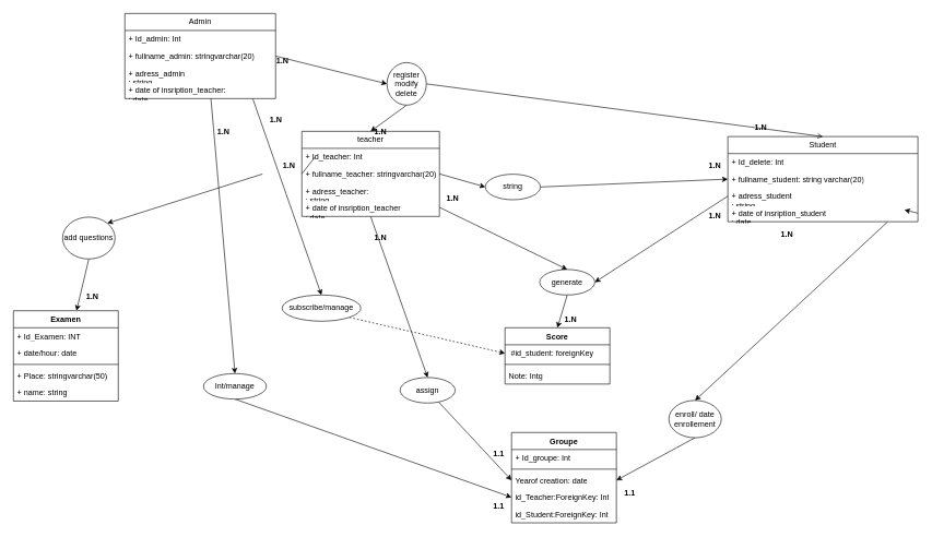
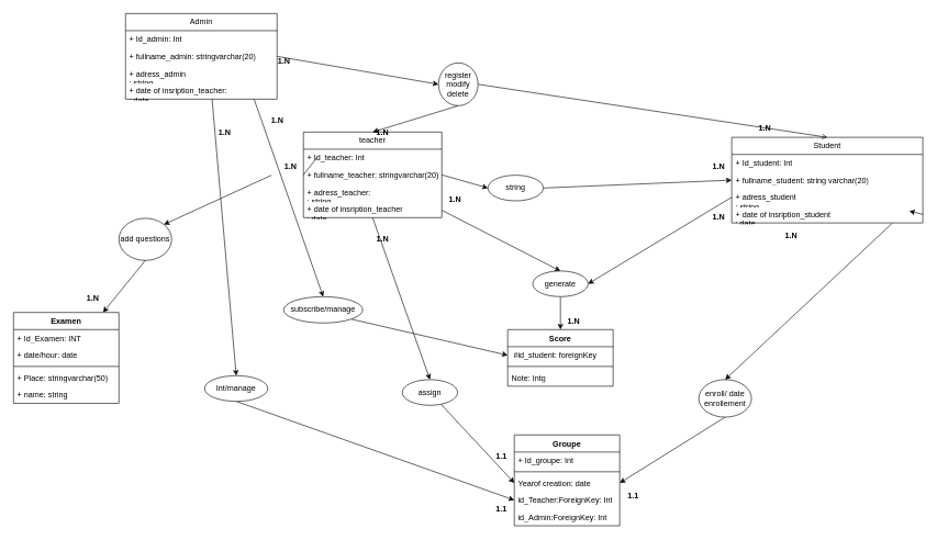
  <mxCell id="0" />
  <mxCell id="1" parent="0" />
  <mxCell id="2" style="edgeStyle=none;html=1;entryX=0.5;entryY=0;entryDx=0;entryDy=0;" parent="1" source="3" target="36" edge="1"><mxGeometry relative="1" as="geometry" /></mxCell>
  <mxCell id="3" value="teacher" style="swimlane;fontStyle=0;childLayout=stackLayout;horizontal=1;startSize=26;fillColor=none;horizontalStack=0;resizeParent=1;resizeParentMax=0;resizeLast=0;collapsible=1;marginBottom=0;whiteSpace=wrap;html=1;" parent="1" vertex="1"><mxGeometry x="460" y="200" width="210" height="130" as="geometry" /></mxCell>
  <mxCell id="4" value="+ Id_teacher: Int" style="text;strokeColor=none;fillColor=none;align=left;verticalAlign=top;spacingLeft=4;spacingRight=4;overflow=hidden;rotatable=0;points=[[0,0.5],[1,0.5]];portConstraint=eastwest;whiteSpace=wrap;html=1;" parent="3" vertex="1"><mxGeometry y="26" width="210" height="26" as="geometry" /></mxCell>
  <mxCell id="5" value="+ fullname_teacher: stringvarchar(20)" style="text;strokeColor=none;fillColor=none;align=left;verticalAlign=top;spacingLeft=4;spacingRight=4;overflow=hidden;rotatable=0;points=[[0,0.5],[1,0.5]];portConstraint=eastwest;whiteSpace=wrap;html=1;" parent="3" vertex="1"><mxGeometry y="52" width="210" height="26" as="geometry" /></mxCell>
  <mxCell id="6" value="+ adress_teacher:&lt;br&gt;: string" style="text;strokeColor=none;fillColor=none;align=left;verticalAlign=top;spacingLeft=4;spacingRight=4;overflow=hidden;rotatable=0;points=[[0,0.5],[1,0.5]];portConstraint=eastwest;whiteSpace=wrap;html=1;" parent="3" vertex="1"><mxGeometry y="78" width="210" height="26" as="geometry" /></mxCell>
  <mxCell id="7" value="+ date of insription_teacher&lt;br&gt;: date" style="text;strokeColor=none;fillColor=none;align=left;verticalAlign=top;spacingLeft=4;spacingRight=4;overflow=hidden;rotatable=0;points=[[0,0.5],[1,0.5]];portConstraint=eastwest;whiteSpace=wrap;html=1;" parent="3" vertex="1"><mxGeometry y="104" width="210" height="26" as="geometry" /></mxCell>
  <mxCell id="8" value="Student" style="swimlane;fontStyle=0;childLayout=stackLayout;horizontal=1;startSize=26;fillColor=none;horizontalStack=0;resizeParent=1;resizeParentMax=0;resizeLast=0;collapsible=1;marginBottom=0;whiteSpace=wrap;html=1;" parent="1" vertex="1"><mxGeometry x="1110" y="208" width="290" height="130" as="geometry" /></mxCell>
- <mxCell id="9" value="+ Id_delete: Int" style="text;strokeColor=none;fillColor=none;align=left;verticalAlign=top;spacingLeft=4;spacingRight=4;overflow=hidden;rotatable=0;points=[[0,0.5],[1,0.5]];portConstraint=eastwest;whiteSpace=wrap;html=1;" parent="8" vertex="1"><mxGeometry y="26" width="290" height="26" as="geometry" /></mxCell>
+ <mxCell id="9" value="+ Id_student: Int" style="text;strokeColor=none;fillColor=none;align=left;verticalAlign=top;spacingLeft=4;spacingRight=4;overflow=hidden;rotatable=0;points=[[0,0.5],[1,0.5]];portConstraint=eastwest;whiteSpace=wrap;html=1;" parent="8" vertex="1"><mxGeometry y="26" width="290" height="26" as="geometry" /></mxCell>
  <mxCell id="10" value="+ fullname_student: string varchar(20)" style="text;strokeColor=none;fillColor=none;align=left;verticalAlign=top;spacingLeft=4;spacingRight=4;overflow=hidden;rotatable=0;points=[[0,0.5],[1,0.5]];portConstraint=eastwest;whiteSpace=wrap;html=1;" parent="8" vertex="1"><mxGeometry y="52" width="290" height="26" as="geometry" /></mxCell>
  <mxCell id="11" value="+ adress_student&lt;br&gt;: string" style="text;strokeColor=none;fillColor=none;align=left;verticalAlign=top;spacingLeft=4;spacingRight=4;overflow=hidden;rotatable=0;points=[[0,0.5],[1,0.5]];portConstraint=eastwest;whiteSpace=wrap;html=1;" parent="8" vertex="1"><mxGeometry y="78" width="290" height="26" as="geometry" /></mxCell>
  <mxCell id="12" value="+ date of insription_student&lt;br&gt;: date" style="text;strokeColor=none;fillColor=none;align=left;verticalAlign=top;spacingLeft=4;spacingRight=4;overflow=hidden;rotatable=0;points=[[0,0.5],[1,0.5]];portConstraint=eastwest;whiteSpace=wrap;html=1;" parent="8" vertex="1"><mxGeometry y="104" width="290" height="26" as="geometry" /></mxCell>
  <mxCell id="13" style="edgeStyle=none;html=1;exitX=1;exitY=0.5;exitDx=0;exitDy=0;entryX=0.929;entryY=0.308;entryDx=0;entryDy=0;entryPerimeter=0;" parent="8" source="12" target="12" edge="1"><mxGeometry relative="1" as="geometry" /></mxCell>
  <mxCell id="14" value="Admin" style="swimlane;fontStyle=0;childLayout=stackLayout;horizontal=1;startSize=26;fillColor=none;horizontalStack=0;resizeParent=1;resizeParentMax=0;resizeLast=0;collapsible=1;marginBottom=0;whiteSpace=wrap;html=1;" parent="1" vertex="1"><mxGeometry x="190" y="20" width="230" height="130" as="geometry" /></mxCell>
  <mxCell id="15" value="+ Id_admin: Int" style="text;strokeColor=none;fillColor=none;align=left;verticalAlign=top;spacingLeft=4;spacingRight=4;overflow=hidden;rotatable=0;points=[[0,0.5],[1,0.5]];portConstraint=eastwest;whiteSpace=wrap;html=1;" parent="14" vertex="1"><mxGeometry y="26" width="230" height="26" as="geometry" /></mxCell>
  <mxCell id="16" value="+ fullname_admin: stringvarchar(20)" style="text;strokeColor=none;fillColor=none;align=left;verticalAlign=top;spacingLeft=4;spacingRight=4;overflow=hidden;rotatable=0;points=[[0,0.5],[1,0.5]];portConstraint=eastwest;whiteSpace=wrap;html=1;" parent="14" vertex="1"><mxGeometry y="52" width="230" height="26" as="geometry" /></mxCell>
  <mxCell id="17" value="+ adress_admin&lt;br&gt;: string" style="text;strokeColor=none;fillColor=none;align=left;verticalAlign=top;spacingLeft=4;spacingRight=4;overflow=hidden;rotatable=0;points=[[0,0.5],[1,0.5]];portConstraint=eastwest;whiteSpace=wrap;html=1;" parent="14" vertex="1"><mxGeometry y="78" width="230" height="26" as="geometry" /></mxCell>
  <mxCell id="18" value="+ date of insription_teacher:&lt;br&gt;: date" style="text;strokeColor=none;fillColor=none;align=left;verticalAlign=top;spacingLeft=4;spacingRight=4;overflow=hidden;rotatable=0;points=[[0,0.5],[1,0.5]];portConstraint=eastwest;whiteSpace=wrap;html=1;" parent="14" vertex="1"><mxGeometry y="104" width="230" height="26" as="geometry" /></mxCell>
  <mxCell id="19" value="Examen" style="swimlane;fontStyle=1;align=center;verticalAlign=top;childLayout=stackLayout;horizontal=1;startSize=26;horizontalStack=0;resizeParent=1;resizeParentMax=0;resizeLast=0;collapsible=1;marginBottom=0;whiteSpace=wrap;html=1;" parent="1" vertex="1"><mxGeometry x="20" y="474" width="160" height="138" as="geometry" /></mxCell>
  <mxCell id="20" value="+ Id_Examen: INT" style="text;strokeColor=none;fillColor=none;align=left;verticalAlign=top;spacingLeft=4;spacingRight=4;overflow=hidden;rotatable=0;points=[[0,0.5],[1,0.5]];portConstraint=eastwest;whiteSpace=wrap;html=1;" parent="19" vertex="1"><mxGeometry y="26" width="160" height="26" as="geometry" /></mxCell>
  <mxCell id="21" value="+ date/hour: date" style="text;strokeColor=none;fillColor=none;align=left;verticalAlign=top;spacingLeft=4;spacingRight=4;overflow=hidden;rotatable=0;points=[[0,0.5],[1,0.5]];portConstraint=eastwest;whiteSpace=wrap;html=1;" parent="19" vertex="1"><mxGeometry y="52" width="160" height="26" as="geometry" /></mxCell>
  <mxCell id="22" value="" style="line;strokeWidth=1;fillColor=none;align=left;verticalAlign=middle;spacingTop=-1;spacingLeft=3;spacingRight=3;rotatable=0;labelPosition=right;points=[];portConstraint=eastwest;strokeColor=inherit;" parent="19" vertex="1"><mxGeometry y="78" width="160" height="8" as="geometry" /></mxCell>
  <mxCell id="23" value="+ Place: stringvarchar(50)" style="text;strokeColor=none;fillColor=none;align=left;verticalAlign=top;spacingLeft=4;spacingRight=4;overflow=hidden;rotatable=0;points=[[0,0.5],[1,0.5]];portConstraint=eastwest;whiteSpace=wrap;html=1;" parent="19" vertex="1"><mxGeometry y="86" width="160" height="26" as="geometry" /></mxCell>
  <mxCell id="24" value="+ name: string" style="text;strokeColor=none;fillColor=none;align=left;verticalAlign=top;spacingLeft=4;spacingRight=4;overflow=hidden;rotatable=0;points=[[0,0.5],[1,0.5]];portConstraint=eastwest;whiteSpace=wrap;html=1;" parent="19" vertex="1"><mxGeometry y="112" width="160" height="26" as="geometry" /></mxCell>
  <mxCell id="25" value="Score" style="swimlane;fontStyle=1;align=center;verticalAlign=top;childLayout=stackLayout;horizontal=1;startSize=26;horizontalStack=0;resizeParent=1;resizeParentMax=0;resizeLast=0;collapsible=1;marginBottom=0;whiteSpace=wrap;html=1;" parent="1" vertex="1"><mxGeometry x="770" y="500" width="160" height="86" as="geometry" /></mxCell>
  <mxCell id="26" value="&amp;nbsp;#id_student: foreignKey" style="text;strokeColor=none;fillColor=none;align=left;verticalAlign=top;spacingLeft=4;spacingRight=4;overflow=hidden;rotatable=0;points=[[0,0.5],[1,0.5]];portConstraint=eastwest;whiteSpace=wrap;html=1;" parent="25" vertex="1"><mxGeometry y="26" width="160" height="26" as="geometry" /></mxCell>
  <mxCell id="27" value="" style="line;strokeWidth=1;fillColor=none;align=left;verticalAlign=middle;spacingTop=-1;spacingLeft=3;spacingRight=3;rotatable=0;labelPosition=right;points=[];portConstraint=eastwest;strokeColor=inherit;" parent="25" vertex="1"><mxGeometry y="52" width="160" height="8" as="geometry" /></mxCell>
  <mxCell id="28" value="Note: Intg" style="text;strokeColor=none;fillColor=none;align=left;verticalAlign=top;spacingLeft=4;spacingRight=4;overflow=hidden;rotatable=0;points=[[0,0.5],[1,0.5]];portConstraint=eastwest;whiteSpace=wrap;html=1;" parent="25" vertex="1"><mxGeometry y="60" width="160" height="26" as="geometry" /></mxCell>
  <mxCell id="29" style="edgeStyle=none;html=1;exitX=0.5;exitY=1;exitDx=0;exitDy=0;" parent="1" source="30" target="19" edge="1"><mxGeometry relative="1" as="geometry" /></mxCell>
- <mxCell id="30" value="&lt;div&gt;add questions&lt;/div&gt;" style="ellipse;whiteSpace=wrap;html=1;" parent="1" vertex="1"><mxGeometry x="95" y="331" width="80" height="64" as="geometry" /></mxCell>
+ <mxCell id="30" value="&lt;div&gt;add questions&lt;/div&gt;" style="ellipse;whiteSpace=wrap;html=1;" parent="1" vertex="1"><mxGeometry x="180" y="331" width="80" height="64" as="geometry" /></mxCell>
  <mxCell id="31" style="edgeStyle=none;html=1;exitX=0.5;exitY=1;exitDx=0;exitDy=0;entryX=0.5;entryY=0;entryDx=0;entryDy=0;" parent="1" source="33" target="3" edge="1"><mxGeometry relative="1" as="geometry" /></mxCell>
  <mxCell id="32" style="edgeStyle=none;html=1;exitX=1;exitY=0.5;exitDx=0;exitDy=0;entryX=0.5;entryY=0;entryDx=0;entryDy=0;endArrow=open;" parent="1" source="33" target="8" edge="1"><mxGeometry relative="1" as="geometry" /></mxCell>
- <mxCell id="33" value="register&lt;div&gt;&lt;div&gt;modify&lt;/div&gt;&lt;div&gt;delete&lt;/div&gt;&lt;/div&gt;" style="ellipse;whiteSpace=wrap;html=1;" parent="1" vertex="1"><mxGeometry x="590" y="95" width="60" height="65" as="geometry" /></mxCell>
+ <mxCell id="33" value="register&lt;div&gt;&lt;div&gt;modify&lt;/div&gt;&lt;div&gt;delete&lt;/div&gt;&lt;/div&gt;" style="ellipse;whiteSpace=wrap;html=1;" parent="1" vertex="1"><mxGeometry x="665" y="95" width="60" height="65" as="geometry" /></mxCell>
  <mxCell id="34" style="edgeStyle=none;html=1;exitX=1;exitY=0.5;exitDx=0;exitDy=0;entryX=0;entryY=0.5;entryDx=0;entryDy=0;" parent="1" source="16" target="33" edge="1"><mxGeometry relative="1" as="geometry" /></mxCell>
  <mxCell id="35" style="edgeStyle=none;html=1;exitX=0.5;exitY=1;exitDx=0;exitDy=0;entryX=0.5;entryY=0;entryDx=0;entryDy=0;" parent="1" source="36" target="25" edge="1"><mxGeometry relative="1" as="geometry"><mxPoint x="730" y="490" as="targetPoint" /></mxGeometry></mxCell>
- <mxCell id="36" value="generate" style="ellipse;whiteSpace=wrap;html=1;" parent="1" vertex="1"><mxGeometry x="823" y="411" width="84" height="39" as="geometry" /></mxCell>
+ <mxCell id="36" value="generate" style="ellipse;whiteSpace=wrap;html=1;" parent="1" vertex="1"><mxGeometry x="808" y="411" width="84" height="39" as="geometry" /></mxCell>
  <mxCell id="37" value="1.N" style="text;align=center;fontStyle=1;verticalAlign=middle;spacingLeft=3;spacingRight=3;strokeColor=none;rotatable=0;points=[[0,0.5],[1,0.5]];portConstraint=eastwest;html=1;" parent="1" vertex="1"><mxGeometry x="390" y="80" width="80" height="26" as="geometry" /></mxCell>
  <mxCell id="38" value="1.N" style="text;align=center;fontStyle=1;verticalAlign=middle;spacingLeft=3;spacingRight=3;strokeColor=none;rotatable=0;points=[[0,0.5],[1,0.5]];portConstraint=eastwest;html=1;" parent="1" vertex="1"><mxGeometry x="100" y="440" width="80" height="26" as="geometry" /></mxCell>
  <mxCell id="39" value="1.N" style="text;align=center;fontStyle=1;verticalAlign=middle;spacingLeft=3;spacingRight=3;strokeColor=none;rotatable=0;points=[[0,0.5],[1,0.5]];portConstraint=eastwest;html=1;" parent="1" vertex="1"><mxGeometry x="1160" y="343.5" width="80" height="26" as="geometry" /></mxCell>
  <mxCell id="40" style="edgeStyle=none;html=1;exitX=1;exitY=0.5;exitDx=0;exitDy=0;entryX=0;entryY=0.5;entryDx=0;entryDy=0;" parent="1" source="41" target="10" edge="1"><mxGeometry relative="1" as="geometry" /></mxCell>
  <mxCell id="41" value="string" style="ellipse;whiteSpace=wrap;html=1;" parent="1" vertex="1"><mxGeometry x="740" y="265.5" width="84" height="39" as="geometry" /></mxCell>
  <mxCell id="42" style="edgeStyle=none;html=1;exitX=1;exitY=0.5;exitDx=0;exitDy=0;entryX=0;entryY=0.5;entryDx=0;entryDy=0;" parent="1" source="5" target="41" edge="1"><mxGeometry relative="1" as="geometry" /></mxCell>
  <mxCell id="43" value="Groupe" style="swimlane;fontStyle=1;align=center;verticalAlign=top;childLayout=stackLayout;horizontal=1;startSize=26;horizontalStack=0;resizeParent=1;resizeParentMax=0;resizeLast=0;collapsible=1;marginBottom=0;whiteSpace=wrap;html=1;" parent="1" vertex="1"><mxGeometry x="780" y="660" width="160" height="138" as="geometry" /></mxCell>
  <mxCell id="44" value="+ Id_groupe: Int" style="text;strokeColor=none;fillColor=none;align=left;verticalAlign=top;spacingLeft=4;spacingRight=4;overflow=hidden;rotatable=0;points=[[0,0.5],[1,0.5]];portConstraint=eastwest;whiteSpace=wrap;html=1;" parent="43" vertex="1"><mxGeometry y="26" width="160" height="26" as="geometry" /></mxCell>
  <mxCell id="45" value="" style="line;strokeWidth=1;fillColor=none;align=left;verticalAlign=middle;spacingTop=-1;spacingLeft=3;spacingRight=3;rotatable=0;labelPosition=right;points=[];portConstraint=eastwest;strokeColor=inherit;" parent="43" vertex="1"><mxGeometry y="52" width="160" height="8" as="geometry" /></mxCell>
  <mxCell id="46" value="Yearof creation: date" style="text;strokeColor=none;fillColor=none;align=left;verticalAlign=top;spacingLeft=4;spacingRight=4;overflow=hidden;rotatable=0;points=[[0,0.5],[1,0.5]];portConstraint=eastwest;whiteSpace=wrap;html=1;" parent="43" vertex="1"><mxGeometry y="60" width="160" height="26" as="geometry" /></mxCell>
  <mxCell id="47" value="id_Teacher:ForeignKey: Int" style="text;strokeColor=none;fillColor=none;align=left;verticalAlign=top;spacingLeft=4;spacingRight=4;overflow=hidden;rotatable=0;points=[[0,0.5],[1,0.5]];portConstraint=eastwest;whiteSpace=wrap;html=1;" parent="43" vertex="1"><mxGeometry y="86" width="160" height="26" as="geometry" /></mxCell>
- <mxCell id="48" value="id_Student:ForeignKey: Int" style="text;strokeColor=none;fillColor=none;align=left;verticalAlign=top;spacingLeft=4;spacingRight=4;overflow=hidden;rotatable=0;points=[[0,0.5],[1,0.5]];portConstraint=eastwest;whiteSpace=wrap;html=1;" parent="43" vertex="1"><mxGeometry y="112" width="160" height="26" as="geometry" /></mxCell>
+ <mxCell id="48" value="id_Admin:ForeignKey: Int" style="text;strokeColor=none;fillColor=none;align=left;verticalAlign=top;spacingLeft=4;spacingRight=4;overflow=hidden;rotatable=0;points=[[0,0.5],[1,0.5]];portConstraint=eastwest;whiteSpace=wrap;html=1;" parent="43" vertex="1"><mxGeometry y="112" width="160" height="26" as="geometry" /></mxCell>
  <mxCell id="49" style="edgeStyle=none;html=1;entryX=0;entryY=0.5;entryDx=0;entryDy=0;" parent="1" source="50" target="46" edge="1"><mxGeometry relative="1" as="geometry" /></mxCell>
  <mxCell id="50" value="assign" style="ellipse;whiteSpace=wrap;html=1;" parent="1" vertex="1"><mxGeometry x="610" y="576" width="84" height="39" as="geometry" /></mxCell>
  <mxCell id="51" style="edgeStyle=none;html=1;exitX=0.5;exitY=1;exitDx=0;exitDy=0;entryX=1;entryY=0.5;entryDx=0;entryDy=0;" parent="1" source="52" target="46" edge="1"><mxGeometry relative="1" as="geometry" /></mxCell>
- <mxCell id="52" value="enroll/ date enrollement" style="ellipse;whiteSpace=wrap;html=1;" parent="1" vertex="1"><mxGeometry x="1020" y="611" width="80" height="57" as="geometry" /></mxCell>
+ <mxCell id="52" value="enroll/ date enrollement" style="ellipse;whiteSpace=wrap;html=1;" parent="1" vertex="1"><mxGeometry x="1060" y="576" width="80" height="57" as="geometry" /></mxCell>
  <mxCell id="53" style="edgeStyle=none;html=1;exitX=0.84;exitY=1.016;exitDx=0;exitDy=0;entryX=0.5;entryY=0;entryDx=0;entryDy=0;exitPerimeter=0;" parent="1" source="12" target="52" edge="1"><mxGeometry relative="1" as="geometry" /></mxCell>
- <mxCell id="54" style="edgeStyle=none;html=1;exitX=1;exitY=1;exitDx=0;exitDy=0;entryX=0;entryY=0.5;entryDx=0;entryDy=0;dashed=1;" parent="1" source="55" target="26" edge="1"><mxGeometry relative="1" as="geometry" /></mxCell>
+ <mxCell id="54" style="edgeStyle=none;html=1;exitX=1;exitY=1;exitDx=0;exitDy=0;entryX=0;entryY=0.5;entryDx=0;entryDy=0;" parent="1" source="55" target="26" edge="1"><mxGeometry relative="1" as="geometry" /></mxCell>
  <mxCell id="55" value="subscribe/manage" style="ellipse;whiteSpace=wrap;html=1;" parent="1" vertex="1"><mxGeometry x="430" y="450" width="120" height="40" as="geometry" /></mxCell>
  <mxCell id="56" style="edgeStyle=none;html=1;exitX=0.849;exitY=1.016;exitDx=0;exitDy=0;entryX=0.5;entryY=0;entryDx=0;entryDy=0;exitPerimeter=0;" parent="1" source="18" target="55" edge="1"><mxGeometry relative="1" as="geometry" /></mxCell>
  <mxCell id="57" style="edgeStyle=none;html=1;exitX=0.5;exitY=1;exitDx=0;exitDy=0;entryX=0;entryY=0.5;entryDx=0;entryDy=0;" parent="1" source="58" target="47" edge="1"><mxGeometry relative="1" as="geometry" /></mxCell>
  <mxCell id="58" value="Int/manage" style="ellipse;whiteSpace=wrap;html=1;" parent="1" vertex="1"><mxGeometry x="310" y="570" width="96" height="39" as="geometry" /></mxCell>
  <mxCell id="59" style="edgeStyle=none;html=1;exitX=0.571;exitY=1;exitDx=0;exitDy=0;entryX=0.5;entryY=0;entryDx=0;entryDy=0;exitPerimeter=0;" parent="1" source="18" target="58" edge="1"><mxGeometry relative="1" as="geometry" /></mxCell>
  <mxCell id="60" value="1.N" style="text;align=center;fontStyle=1;verticalAlign=middle;spacingLeft=3;spacingRight=3;strokeColor=none;rotatable=0;points=[[0,0.5],[1,0.5]];portConstraint=eastwest;html=1;" parent="1" vertex="1"><mxGeometry x="1120" y="182" width="80" height="26" as="geometry" /></mxCell>
  <mxCell id="61" value="1.N" style="text;align=center;fontStyle=1;verticalAlign=middle;spacingLeft=3;spacingRight=3;strokeColor=none;rotatable=0;points=[[0,0.5],[1,0.5]];portConstraint=eastwest;html=1;" parent="1" vertex="1"><mxGeometry x="540" y="187.5" width="80" height="26" as="geometry" /></mxCell>
  <mxCell id="62" value="1.N" style="text;align=center;fontStyle=1;verticalAlign=middle;spacingLeft=3;spacingRight=3;strokeColor=none;rotatable=0;points=[[0,0.5],[1,0.5]];portConstraint=eastwest;html=1;" parent="1" vertex="1"><mxGeometry x="380" y="170" width="80" height="26" as="geometry" /></mxCell>
  <mxCell id="63" value="1.N" style="text;align=center;fontStyle=1;verticalAlign=middle;spacingLeft=3;spacingRight=3;strokeColor=none;rotatable=0;points=[[0,0.5],[1,0.5]];portConstraint=eastwest;html=1;" parent="1" vertex="1"><mxGeometry x="300" y="187.5" width="80" height="26" as="geometry" /></mxCell>
  <mxCell id="64" style="edgeStyle=none;html=1;entryX=1;entryY=0;entryDx=0;entryDy=0;startArrow=none;" parent="1" source="76" target="30" edge="1"><mxGeometry relative="1" as="geometry" /></mxCell>
  <mxCell id="65" value="1.N" style="text;align=center;fontStyle=1;verticalAlign=middle;spacingLeft=3;spacingRight=3;strokeColor=none;rotatable=0;points=[[0,0.5],[1,0.5]];portConstraint=eastwest;html=1;" parent="1" vertex="1"><mxGeometry x="540" y="350" width="80" height="26" as="geometry" /></mxCell>
  <mxCell id="66" style="edgeStyle=none;html=1;entryX=0.5;entryY=0;entryDx=0;entryDy=0;exitX=0.5;exitY=1;exitDx=0;exitDy=0;exitPerimeter=0;" parent="1" source="7" target="50" edge="1"><mxGeometry relative="1" as="geometry"><mxPoint x="620" y="380" as="sourcePoint" /></mxGeometry></mxCell>
  <mxCell id="67" value="1.1" style="text;align=center;fontStyle=1;verticalAlign=middle;spacingLeft=3;spacingRight=3;strokeColor=none;rotatable=0;points=[[0,0.5],[1,0.5]];portConstraint=eastwest;html=1;" parent="1" vertex="1"><mxGeometry x="720" y="760" width="80" height="26" as="geometry" /></mxCell>
  <mxCell id="68" value="1.N" style="text;align=center;fontStyle=1;verticalAlign=middle;spacingLeft=3;spacingRight=3;strokeColor=none;rotatable=0;points=[[0,0.5],[1,0.5]];portConstraint=eastwest;html=1;" parent="1" vertex="1"><mxGeometry x="650" y="290" width="80" height="26" as="geometry" /></mxCell>
  <mxCell id="69" value="1.N" style="text;align=center;fontStyle=1;verticalAlign=middle;spacingLeft=3;spacingRight=3;strokeColor=none;rotatable=0;points=[[0,0.5],[1,0.5]];portConstraint=eastwest;html=1;" parent="1" vertex="1"><mxGeometry x="1050" y="239.5" width="80" height="26" as="geometry" /></mxCell>
  <mxCell id="70" style="edgeStyle=none;html=1;exitX=0;exitY=0.5;exitDx=0;exitDy=0;entryX=1;entryY=0.5;entryDx=0;entryDy=0;" parent="1" source="11" target="36" edge="1"><mxGeometry relative="1" as="geometry" /></mxCell>
  <mxCell id="71" value="1.N" style="text;align=center;fontStyle=1;verticalAlign=middle;spacingLeft=3;spacingRight=3;strokeColor=none;rotatable=0;points=[[0,0.5],[1,0.5]];portConstraint=eastwest;html=1;" parent="1" vertex="1"><mxGeometry x="830" y="474" width="80" height="26" as="geometry" /></mxCell>
  <mxCell id="72" value="1.1" style="text;align=center;fontStyle=1;verticalAlign=middle;spacingLeft=3;spacingRight=3;strokeColor=none;rotatable=0;points=[[0,0.5],[1,0.5]];portConstraint=eastwest;html=1;" parent="1" vertex="1"><mxGeometry x="920" y="740" width="80" height="26" as="geometry" /></mxCell>
  <mxCell id="73" value="1.1" style="text;align=center;fontStyle=1;verticalAlign=middle;spacingLeft=3;spacingRight=3;strokeColor=none;rotatable=0;points=[[0,0.5],[1,0.5]];portConstraint=eastwest;html=1;" parent="1" vertex="1"><mxGeometry x="720" y="680" width="80" height="26" as="geometry" /></mxCell>
  <mxCell id="74" value="1.N" style="text;align=center;fontStyle=1;verticalAlign=middle;spacingLeft=3;spacingRight=3;strokeColor=none;rotatable=0;points=[[0,0.5],[1,0.5]];portConstraint=eastwest;html=1;" parent="1" vertex="1"><mxGeometry x="1050" y="316" width="80" height="26" as="geometry" /></mxCell>
  <mxCell id="75" value="" style="edgeStyle=none;html=1;exitX=0;exitY=0.5;exitDx=0;exitDy=0;entryX=1;entryY=0;entryDx=0;entryDy=0;endArrow=none;" parent="1" source="5" target="76" edge="1"><mxGeometry relative="1" as="geometry"><mxPoint x="490" y="265" as="sourcePoint" /><mxPoint x="248.538" y="340.577" as="targetPoint" /></mxGeometry></mxCell>
  <mxCell id="76" value="1.N" style="text;align=center;fontStyle=1;verticalAlign=middle;spacingLeft=3;spacingRight=3;strokeColor=none;rotatable=0;points=[[0,0.5],[1,0.5]];portConstraint=eastwest;html=1;" parent="1" vertex="1"><mxGeometry x="400" y="239.5" width="80" height="26" as="geometry" /></mxCell>
